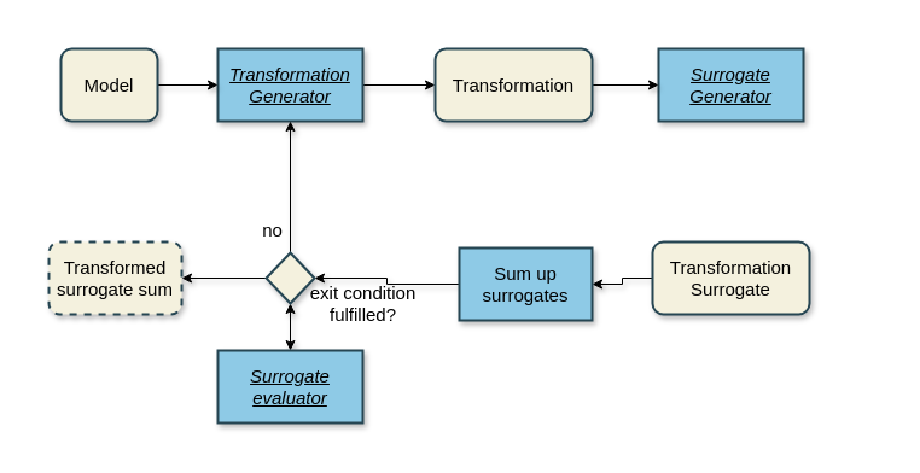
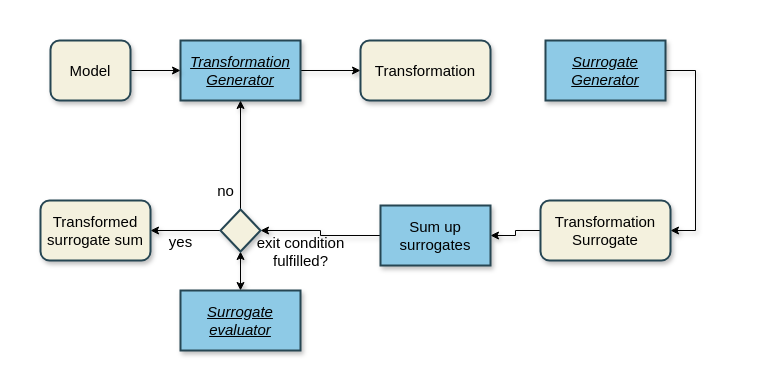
  <mxCell id="0" />
  <mxCell id="1" parent="0" />
  <mxCell id="2" value="" style="swimlane;sketch=0;startSize=23;movable=0;swimlaneLine=1;strokeWidth=3;strokeColor=none;swimlaneFillColor=none;shadow=1;fillColor=none;" parent="1" vertex="1"><mxGeometry x="20" y="20" width="720" height="350" as="geometry" /></mxCell>
  <mxCell id="3" style="edgeStyle=orthogonalEdgeStyle;rounded=0;orthogonalLoop=1;jettySize=auto;html=1;entryX=0;entryY=0.5;entryDx=0;entryDy=0;fontSize=15;shadow=1;" parent="2" source="4" target="10" edge="1"><mxGeometry relative="1" as="geometry" /></mxCell>
  <mxCell id="4" value="&lt;i style=&quot;font-size: 15px;&quot;&gt;&lt;u style=&quot;font-size: 15px;&quot;&gt;Transformation Generator&lt;br style=&quot;font-size: 15px;&quot;&gt;&lt;/u&gt;&lt;/i&gt;" style="rounded=0;whiteSpace=wrap;html=1;sketch=0;fillColor=#8ecae6;strokeColor=#264653;fontSize=15;shadow=1;strokeWidth=2;glass=0;" parent="2" vertex="1"><mxGeometry x="160" y="20" width="120" height="60" as="geometry" /></mxCell>
  <mxCell id="5" style="edgeStyle=orthogonalEdgeStyle;rounded=0;orthogonalLoop=1;jettySize=auto;html=1;entryX=0;entryY=0.5;entryDx=0;entryDy=0;fontSize=15;shadow=1;" parent="2" source="6" target="4" edge="1"><mxGeometry relative="1" as="geometry" /></mxCell>
  <mxCell id="6" value="&lt;font style=&quot;font-size: 15px&quot;&gt;Model&lt;/font&gt;" style="rounded=1;whiteSpace=wrap;html=1;sketch=0;fillColor=#f4f1de;fontSize=15;shadow=1;strokeColor=#264653;strokeWidth=2;" parent="2" vertex="1"><mxGeometry x="30" y="20" width="80" height="60" as="geometry" /></mxCell>
+ <mxCell id="7" style="edgeStyle=orthogonalEdgeStyle;rounded=0;orthogonalLoop=1;jettySize=auto;html=1;entryX=1;entryY=0.5;entryDx=0;entryDy=0;shadow=1;fontSize=15;" parent="2" source="8" target="12" edge="1"><mxGeometry relative="1" as="geometry"><Array as="points"><mxPoint x="675" y="50" /><mxPoint x="675" y="210" /></Array></mxGeometry></mxCell>
  <mxCell id="8" value="&lt;u&gt;&lt;i&gt;Surrogate Generator&lt;/i&gt;&lt;/u&gt;" style="rounded=0;whiteSpace=wrap;html=1;sketch=0;fontSize=15;shadow=1;strokeColor=#264653;strokeWidth=2;fillColor=#8ECAE6;" parent="2" vertex="1"><mxGeometry x="525" y="20" width="120" height="60" as="geometry" /></mxCell>
- <mxCell id="9" style="edgeStyle=orthogonalEdgeStyle;rounded=0;orthogonalLoop=1;jettySize=auto;html=1;entryX=0;entryY=0.5;entryDx=0;entryDy=0;shadow=1;fontSize=15;" parent="2" source="10" target="8" edge="1"><mxGeometry relative="1" as="geometry" /></mxCell>
  <mxCell id="10" value="&lt;font style=&quot;font-size: 15px;&quot;&gt;Transformation&lt;/font&gt;" style="rounded=1;whiteSpace=wrap;html=1;sketch=0;fillColor=#F4F1DE;fontSize=15;shadow=1;strokeColor=#264653;strokeWidth=2;" parent="2" vertex="1"><mxGeometry x="340" y="20" width="130" height="60" as="geometry" /></mxCell>
  <mxCell id="11" style="edgeStyle=orthogonalEdgeStyle;rounded=0;orthogonalLoop=1;jettySize=auto;html=1;shadow=1;fontSize=15;" parent="2" source="12" target="18" edge="1"><mxGeometry relative="1" as="geometry" /></mxCell>
  <mxCell id="12" value="&lt;font style=&quot;font-size: 15px&quot;&gt;Transformation Surrogate&lt;br style=&quot;font-size: 15px&quot;&gt;&lt;/font&gt;" style="rounded=1;whiteSpace=wrap;html=1;sketch=0;fillColor=#F4F1DE;fontSize=15;shadow=1;strokeColor=#264653;strokeWidth=2;" parent="2" vertex="1"><mxGeometry x="520" y="180" width="130" height="60" as="geometry" /></mxCell>
  <mxCell id="13" value="&lt;div style=&quot;font-size: 15px&quot;&gt;exit condition&lt;/div&gt;&lt;div style=&quot;font-size: 15px&quot;&gt;fulfilled?&lt;/div&gt;" style="text;html=1;align=center;verticalAlign=middle;resizable=0;points=[];autosize=1;strokeColor=none;fontSize=15;shadow=1;" parent="2" vertex="1"><mxGeometry x="230" y="211" width="100" height="40" as="geometry" /></mxCell>
+ <mxCell id="14" value="yes" style="text;html=1;align=center;verticalAlign=middle;resizable=0;points=[];autosize=1;strokeColor=none;fontSize=15;shadow=1;" parent="2" vertex="1"><mxGeometry x="140" y="211" width="40" height="20" as="geometry" /></mxCell>
  <mxCell id="15" value="no" style="text;html=1;align=center;verticalAlign=middle;resizable=0;points=[];autosize=1;strokeColor=none;fontSize=15;shadow=1;" parent="2" vertex="1"><mxGeometry x="190" y="160" width="30" height="20" as="geometry" /></mxCell>
  <mxCell id="16" style="edgeStyle=orthogonalEdgeStyle;rounded=0;orthogonalLoop=1;jettySize=auto;html=1;entryX=0.5;entryY=1;entryDx=0;entryDy=0;fontSize=15;shadow=1;startArrow=classic;startFill=1;" parent="2" target="21" edge="1"><mxGeometry relative="1" as="geometry"><mxPoint x="220" y="270" as="sourcePoint" /></mxGeometry></mxCell>
  <mxCell id="17" style="edgeStyle=orthogonalEdgeStyle;rounded=0;orthogonalLoop=1;jettySize=auto;html=1;entryX=1;entryY=0.5;entryDx=0;entryDy=0;shadow=1;fontSize=15;exitX=0;exitY=0.5;exitDx=0;exitDy=0;" parent="2" source="18" target="21" edge="1"><mxGeometry relative="1" as="geometry"><mxPoint x="310" y="210" as="sourcePoint" /></mxGeometry></mxCell>
  <mxCell id="18" value="Sum up&lt;br style=&quot;font-size: 15px;&quot;&gt;surrogates" style="rounded=0;whiteSpace=wrap;html=1;sketch=0;fontSize=15;shadow=1;strokeColor=#264653;strokeWidth=2;fillColor=#8ECAE6;" parent="2" vertex="1"><mxGeometry x="360" y="185" width="110" height="60" as="geometry" /></mxCell>
  <mxCell id="19" style="edgeStyle=orthogonalEdgeStyle;rounded=0;orthogonalLoop=1;jettySize=auto;html=1;entryX=1;entryY=0.5;entryDx=0;entryDy=0;fontSize=15;shadow=1;" parent="2" source="21" target="22" edge="1"><mxGeometry relative="1" as="geometry"><mxPoint x="110" y="210" as="targetPoint" /></mxGeometry></mxCell>
  <mxCell id="20" style="edgeStyle=orthogonalEdgeStyle;rounded=0;orthogonalLoop=1;jettySize=auto;html=1;entryX=0.5;entryY=1;entryDx=0;entryDy=0;shadow=1;fontSize=15;" parent="2" source="21" target="4" edge="1"><mxGeometry relative="1" as="geometry" /></mxCell>
  <mxCell id="21" value="" style="rhombus;whiteSpace=wrap;html=1;shadow=1;sketch=0;fontSize=15;strokeWidth=2;strokeColor=#264653;fillColor=#F4F1DE;" parent="2" vertex="1"><mxGeometry x="200" y="189" width="40" height="42" as="geometry" /></mxCell>
- <mxCell id="22" value="&lt;font style=&quot;font-size: 15px&quot;&gt;Transformed surrogate sum&lt;br&gt;&lt;/font&gt;" style="rounded=1;whiteSpace=wrap;html=1;sketch=0;fillColor=#F4F1DE;fontSize=15;shadow=1;strokeColor=#264653;strokeWidth=2;dashed=1;" parent="2" vertex="1"><mxGeometry x="20" y="180" width="110" height="60" as="geometry" /></mxCell>
+ <mxCell id="22" value="&lt;font style=&quot;font-size: 15px&quot;&gt;Transformed surrogate sum&lt;br&gt;&lt;/font&gt;" style="rounded=1;whiteSpace=wrap;html=1;sketch=0;fillColor=#F4F1DE;fontSize=15;shadow=1;strokeColor=#264653;strokeWidth=2;" parent="2" vertex="1"><mxGeometry x="20" y="180" width="110" height="60" as="geometry" /></mxCell>
  <mxCell id="23" value="&lt;i style=&quot;font-size: 15px&quot;&gt;&lt;u style=&quot;font-size: 15px&quot;&gt;Surrogate&lt;br&gt;evaluator&lt;br style=&quot;font-size: 15px&quot;&gt;&lt;/u&gt;&lt;/i&gt;" style="rounded=0;whiteSpace=wrap;html=1;sketch=0;fillColor=#8ECAE6;strokeColor=#264653;fontSize=15;shadow=1;strokeWidth=2;" parent="2" vertex="1"><mxGeometry x="160" y="270" width="120" height="60" as="geometry" /></mxCell>
